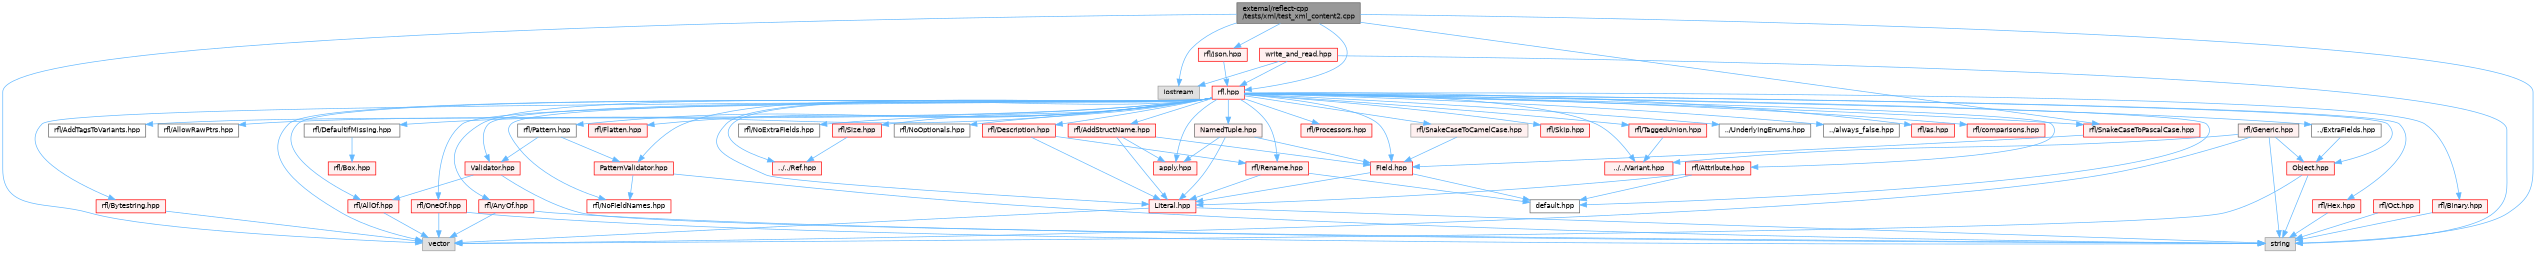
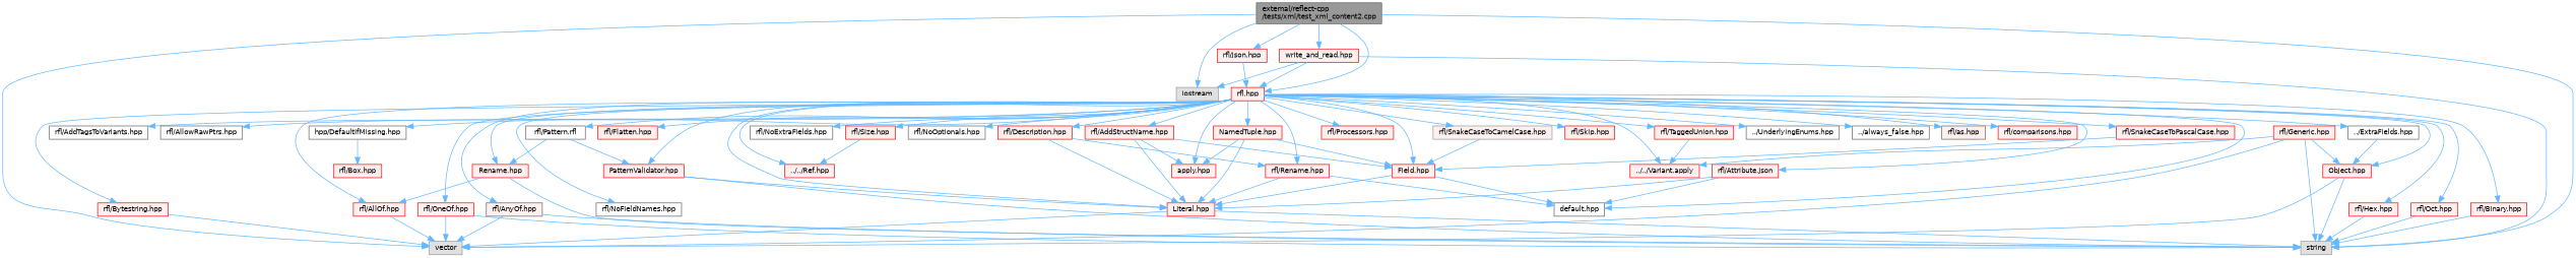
  digraph {
    node [color=red fillcolor="#FFF0F0" fontname=Helvetica fontsize=10 shape=box style=filled]
    edge [color=steelblue1 fontname=Helvetica fontsize=10 labelfontname=Helvetica labelfontsize=10 style=solid]
    n1 [color=gray40 fillcolor=grey60 fontcolor=black height=0.2 label="external/reflect-cpp\l/tests/xml/test_xml_content2.cpp" width=0.4]
    n2 [color=grey60 fillcolor="#E0E0E0" height=0.2 label=iostream width=0.4]
    n3 [height=0.2 label="rfl.hpp" width=0.4]
    n4 [color=grey60 fillcolor="#E0E0E0" height=0.2 label=string width=0.4]
    n5 [color=grey60 fillcolor="#E0E0E0" height=0.2 label=vector width=0.4]
    n6 [height=0.2 label="rfl/json.hpp" width=0.4]
    n7 [height=0.2 label="write_and_read.hpp" width=0.4]
    n8 [height=0.2 label="rfl/AddStructName.hpp" width=0.4]
    n9 [height=0.2 label="Field.hpp" width=0.4]
    n10 [height=0.2 label="Literal.hpp" width=0.4]
    n11 [color=grey40 fillcolor=white height=0.2 label="default.hpp" width=0.4]
    n12 [height=0.2 label="apply.hpp" width=0.4]
    n13 [color=grey40 fillcolor=white height=0.2 label="rfl/AddTagsToVariants.hpp" width=0.4]
    n14 [height=0.2 label="rfl/AllOf.hpp" width=0.4]
    n15 [color=grey40 fillcolor=white height=0.2 label="rfl/AllowRawPtrs.hpp" width=0.4]
-   n16 [height=0.2 label="rfl/AnyOf.hpp" width=0.4]
-   n17 [height=0.2 label="rfl/Attribute.hpp" width=0.4]
+   n16 [color=grey40 height=0.2 label="rfl/AnyOf.hpp" width=0.4]
+   n17 [height=0.2 label="rfl/Attribute.json" width=0.4]
    n18 [height=0.2 label="rfl/Binary.hpp" width=0.4]
    n19 [height=0.2 label="rfl/Bytestring.hpp" width=0.4]
-   n20 [color=grey40 fillcolor=white height=0.2 label="rfl/DefaultIfMissing.hpp" width=0.4]
+   n20 [color=grey40 fillcolor=white height=0.2 label="hpp/DefaultIfMissing.hpp" width=0.4]
    n21 [height=0.2 label="rfl/Description.hpp" width=0.4]
    n22 [color=grey40 fillcolor=white height=0.2 label="../ExtraFields.hpp" width=0.4]
    n23 [height=0.2 label="Object.hpp" width=0.4]
    n24 [height=0.2 label="rfl/Flatten.hpp" width=0.4]
-   n25 [height=0.2 label="../../Variant.hpp" width=0.4]
+   n25 [height=0.2 label="../../Variant.apply" width=0.4]
    n26 [height=0.2 label="rfl/Hex.hpp" width=0.4]
-   n27 [color=grey40 height=0.2 label="NamedTuple.hpp" width=0.4]
+   n27 [height=0.2 label="NamedTuple.hpp" width=0.4]
    n28 [color=grey40 fillcolor=white height=0.2 label="rfl/NoExtraFields.hpp" width=0.4]
-   n29 [fillcolor=white height=0.2 label="rfl/NoFieldNames.hpp" width=0.4]
+   n29 [color=grey40 fillcolor=white height=0.2 label="rfl/NoFieldNames.hpp" width=0.4]
    n30 [color=grey40 fillcolor=white height=0.2 label="rfl/NoOptionals.hpp" width=0.4]
    n31 [height=0.2 label="rfl/Oct.hpp" width=0.4]
    n32 [height=0.2 label="rfl/OneOf.hpp" width=0.4]
-   n33 [color=grey40 fillcolor=white height=0.2 label="rfl/Pattern.hpp" width=0.4]
+   n33 [color=grey40 fillcolor=white height=0.2 label="rfl/Pattern.rfl" width=0.4]
    n34 [height=0.2 label="PatternValidator.hpp" width=0.4]
-   n35 [height=0.2 label="Validator.hpp" width=0.4]
+   n35 [height=0.2 label="Rename.hpp" width=0.4]
    n36 [height=0.2 label="rfl/Processors.hpp" width=0.4]
    n37 [height=0.2 label="../../Ref.hpp" width=0.4]
    n38 [height=0.2 label="rfl/Rename.hpp" width=0.4]
    n39 [height=0.2 label="rfl/Size.hpp" width=0.4]
    n40 [height=0.2 label="rfl/Skip.hpp" width=0.4]
    n41 [color=grey60 height=0.2 label="rfl/SnakeCaseToCamelCase.hpp" width=0.4]
    n42 [height=0.2 label="rfl/SnakeCaseToPascalCase.hpp" width=0.4]
    n43 [height=0.2 label="rfl/TaggedUnion.hpp" width=0.4]
    n44 [color=grey40 fillcolor=white height=0.2 label="../UnderlyingEnums.hpp" width=0.4]
    n45 [color=grey40 fillcolor=white height=0.2 label="../always_false.hpp" width=0.4]
-   n46 [height=0.2 label="rfl/as.hpp" width=0.4]
+   n46 [color=grey40 height=0.2 label="rfl/as.hpp" width=0.4]
    n47 [height=0.2 label="rfl/comparisons.hpp" width=0.4]
    n48 [height=0.2 label="rfl/Box.hpp" width=0.4]
-   n49 [color=grey40 height=0.2 label="rfl/Generic.hpp" width=0.4]
+   n49 [height=0.2 label="rfl/Generic.hpp" width=0.4]
    n1 -> n2
    n1 -> n3
    n1 -> n4
    n1 -> n5
    n1 -> n6
-   n1 -> n42
+   n1 -> n7
    n3 -> n8
    n3 -> n9
    n3 -> n10
    n3 -> n11
    n3 -> n12
    n3 -> n13
    n3 -> n14
    n3 -> n15
    n3 -> n16
    n3 -> n17
    n3 -> n18
    n3 -> n19
    n3 -> n20
    n3 -> n21
    n3 -> n22
    n3 -> n23
    n3 -> n24
    n3 -> n25
    n3 -> n26
    n3 -> n27
    n3 -> n28
    n3 -> n29
    n3 -> n30
-   n3 -> n5
+   n3 -> n31
    n3 -> n32
    n3 -> n33
    n3 -> n34
    n3 -> n35
    n3 -> n36
    n3 -> n37
    n3 -> n38
    n3 -> n39
    n3 -> n40
    n3 -> n41
    n3 -> n42
    n3 -> n43
    n3 -> n44
    n3 -> n45
    n3 -> n46
    n3 -> n47
    n6 -> n3
    n7 -> n2
    n7 -> n3
    n7 -> n4
    n8 -> n9
    n8 -> n10
    n8 -> n12
    n9 -> n10
    n9 -> n11
    n10 -> n4
    n10 -> n5
    n14 -> n5
    n16 -> n4
    n16 -> n5
    n17 -> n10
    n17 -> n11
    n18 -> n4
    n19 -> n5
    n20 -> n48
    n21 -> n10
    n21 -> n38
    n22 -> n23
    n23 -> n4
    n23 -> n5
    n26 -> n4
    n27 -> n9
    n27 -> n10
    n27 -> n12
    n31 -> n4
    n32 -> n4
    n32 -> n5
    n33 -> n34
    n33 -> n35
    n34 -> n4
-   n34 -> n29
+   n34 -> n10
    n35 -> n4
    n35 -> n14
    n38 -> n10
    n38 -> n11
    n39 -> n37
    n41 -> n9
    n42 -> n9
    n43 -> n25
    n49 -> n4
    n49 -> n5
    n49 -> n23
    n49 -> n25
  }
